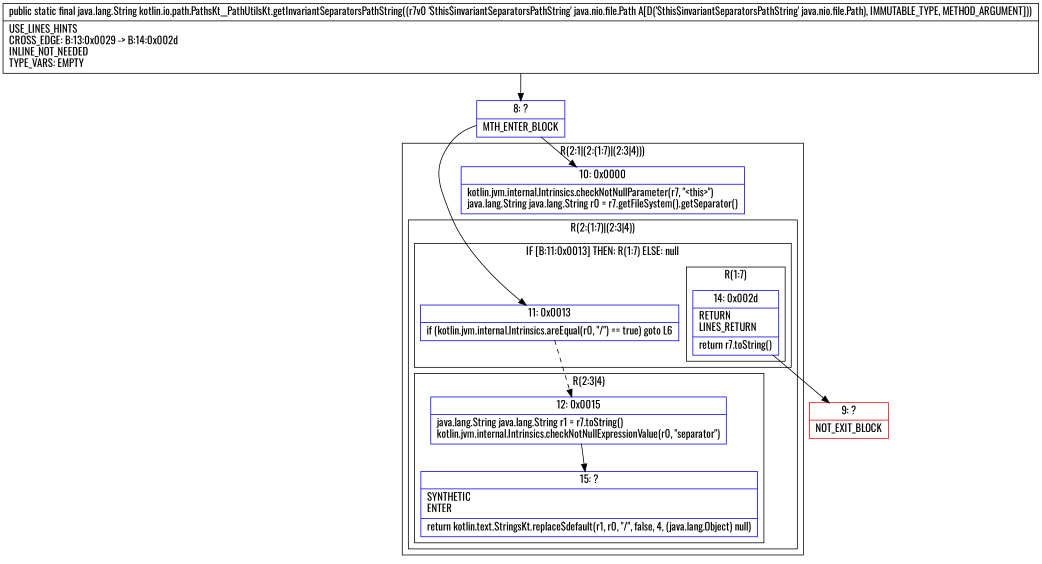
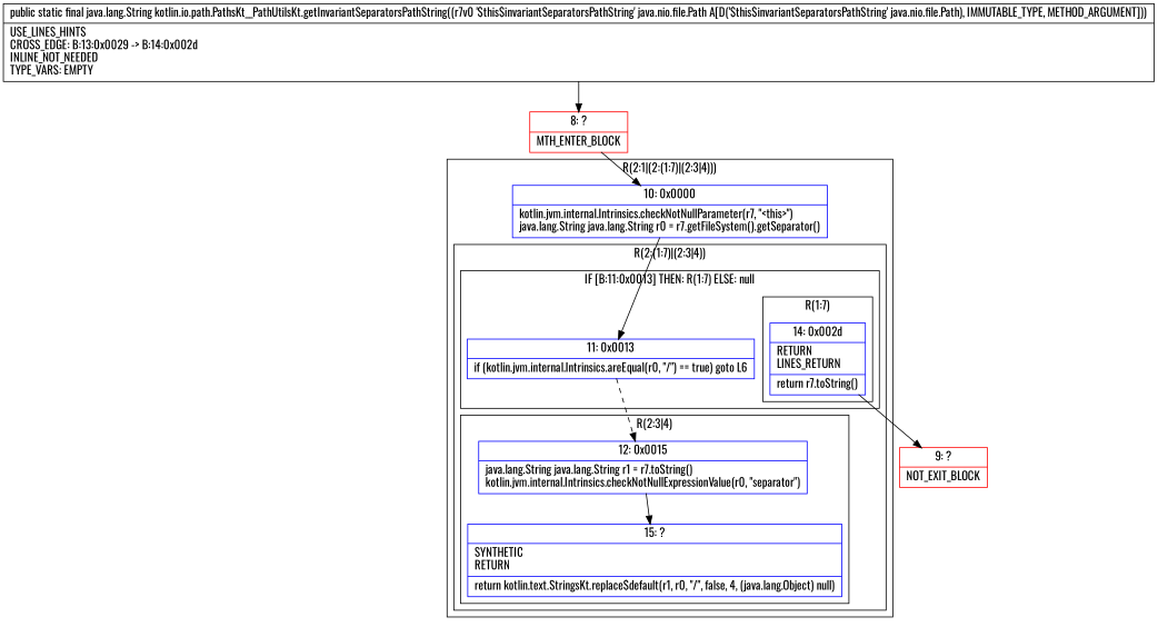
  digraph {
    fontname=Oswald
    node [color=blue fontname=Oswald shape=record]
    edge [fontname=Oswald]
    n1 [label="{14\:\ 0x002d|RETURN\lLINES_RETURN\l|return r7.toString()\l}"]
    n2 [label="{11\:\ 0x0013|if (kotlin.jvm.internal.Intrinsics.areEqual(r0, \"\/\") == true) goto L6\l}"]
    n3 [label="{12\:\ 0x0015|java.lang.String java.lang.String r1 = r7.toString()\lkotlin.jvm.internal.Intrinsics.checkNotNullExpressionValue(r0, \"separator\")\l}"]
-   n4 [label="{15\:\ ?|SYNTHETIC\lENTER\l|return kotlin.text.StringsKt.replace$default(r1, r0, \"\/\", false, 4, (java.lang.Object) null)\l}"]
+   n4 [label="{15\:\ ?|SYNTHETIC\lRETURN\l|return kotlin.text.StringsKt.replace$default(r1, r0, \"\/\", false, 4, (java.lang.Object) null)\l}"]
    n5 [label="{10\:\ 0x0000|kotlin.jvm.internal.Intrinsics.checkNotNullParameter(r7, \"\<this\>\")\ljava.lang.String java.lang.String r0 = r7.getFileSystem().getSeparator()\l}"]
    n6 [color=red label="{9\:\ ?|NOT_EXIT_BLOCK\l}"]
-   n7 [label="{8\:\ ?|MTH_ENTER_BLOCK\l}"]
+   n7 [color=red label="{8\:\ ?|MTH_ENTER_BLOCK\l}"]
    n8 [label="{public static final java.lang.String kotlin.io.path.PathsKt__PathUtilsKt.getInvariantSeparatorsPathString((r7v0 '$this$invariantSeparatorsPathString' java.nio.file.Path A[D('$this$invariantSeparatorsPathString' java.nio.file.Path), IMMUTABLE_TYPE, METHOD_ARGUMENT]))  | USE_LINES_HINTS\lCROSS_EDGE: B:13:0x0029 \-\> B:14:0x002d\lINLINE_NOT_NEEDED\lTYPE_VARS: EMPTY\l}" color=""]
    subgraph cluster_1 {
      label="R(2:1|(2:(1:7)|(2:3|4)))"
      n5
      subgraph cluster_2 {
        label="R(2:(1:7)|(2:3|4))"
        subgraph cluster_3 {
          label="IF [B:11:0x0013] THEN: R(1:7) ELSE: null"
          n2
          subgraph cluster_4 {
            label="R(1:7)"
            n1
          }
        }
        subgraph cluster_5 {
          label="R(2:3|4)"
          n3
          n4
        }
      }
    }
    n1 -> n6
    n2 -> n3 [style=dashed]
    n3 -> n4
-   n7 -> n2
+   n5 -> n2
    n7 -> n5
    n8 -> n7
  }
